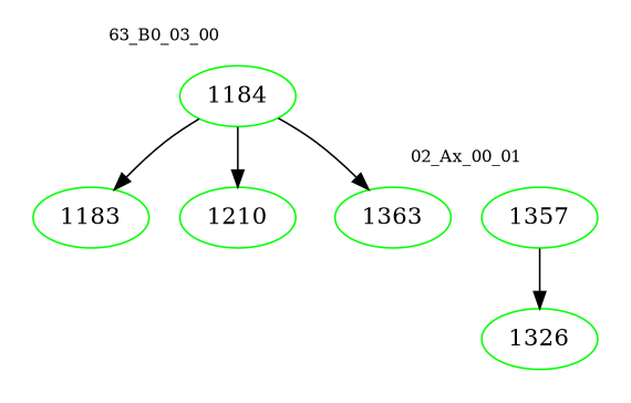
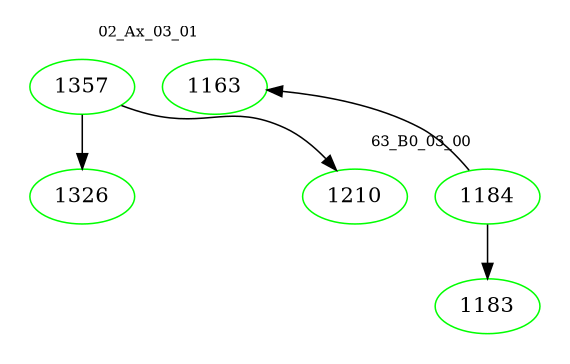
  digraph {
    node [color=green]
    edge [color=black]
    n1 [label=1357]
    n2 [label=1326]
-   n3 [label=1363]
+   n3 [label=1163]
    n4 [label=1184]
    n5 [label=1183]
    n6 [label=1210]
    subgraph cluster_1 {
      color=white
      fontsize=10
-     label="02_Ax_00_01"
+     label="02_Ax_03_01"
      n1
      n2
      n3
    }
    subgraph cluster_2 {
      color=white
      fontsize=10
      label="63_B0_03_00"
      n4
      n5
      n6
    }
    n1 -> n2
    n4 -> n3
    n4 -> n5
-   n4 -> n6
+   n1 -> n6
  }
